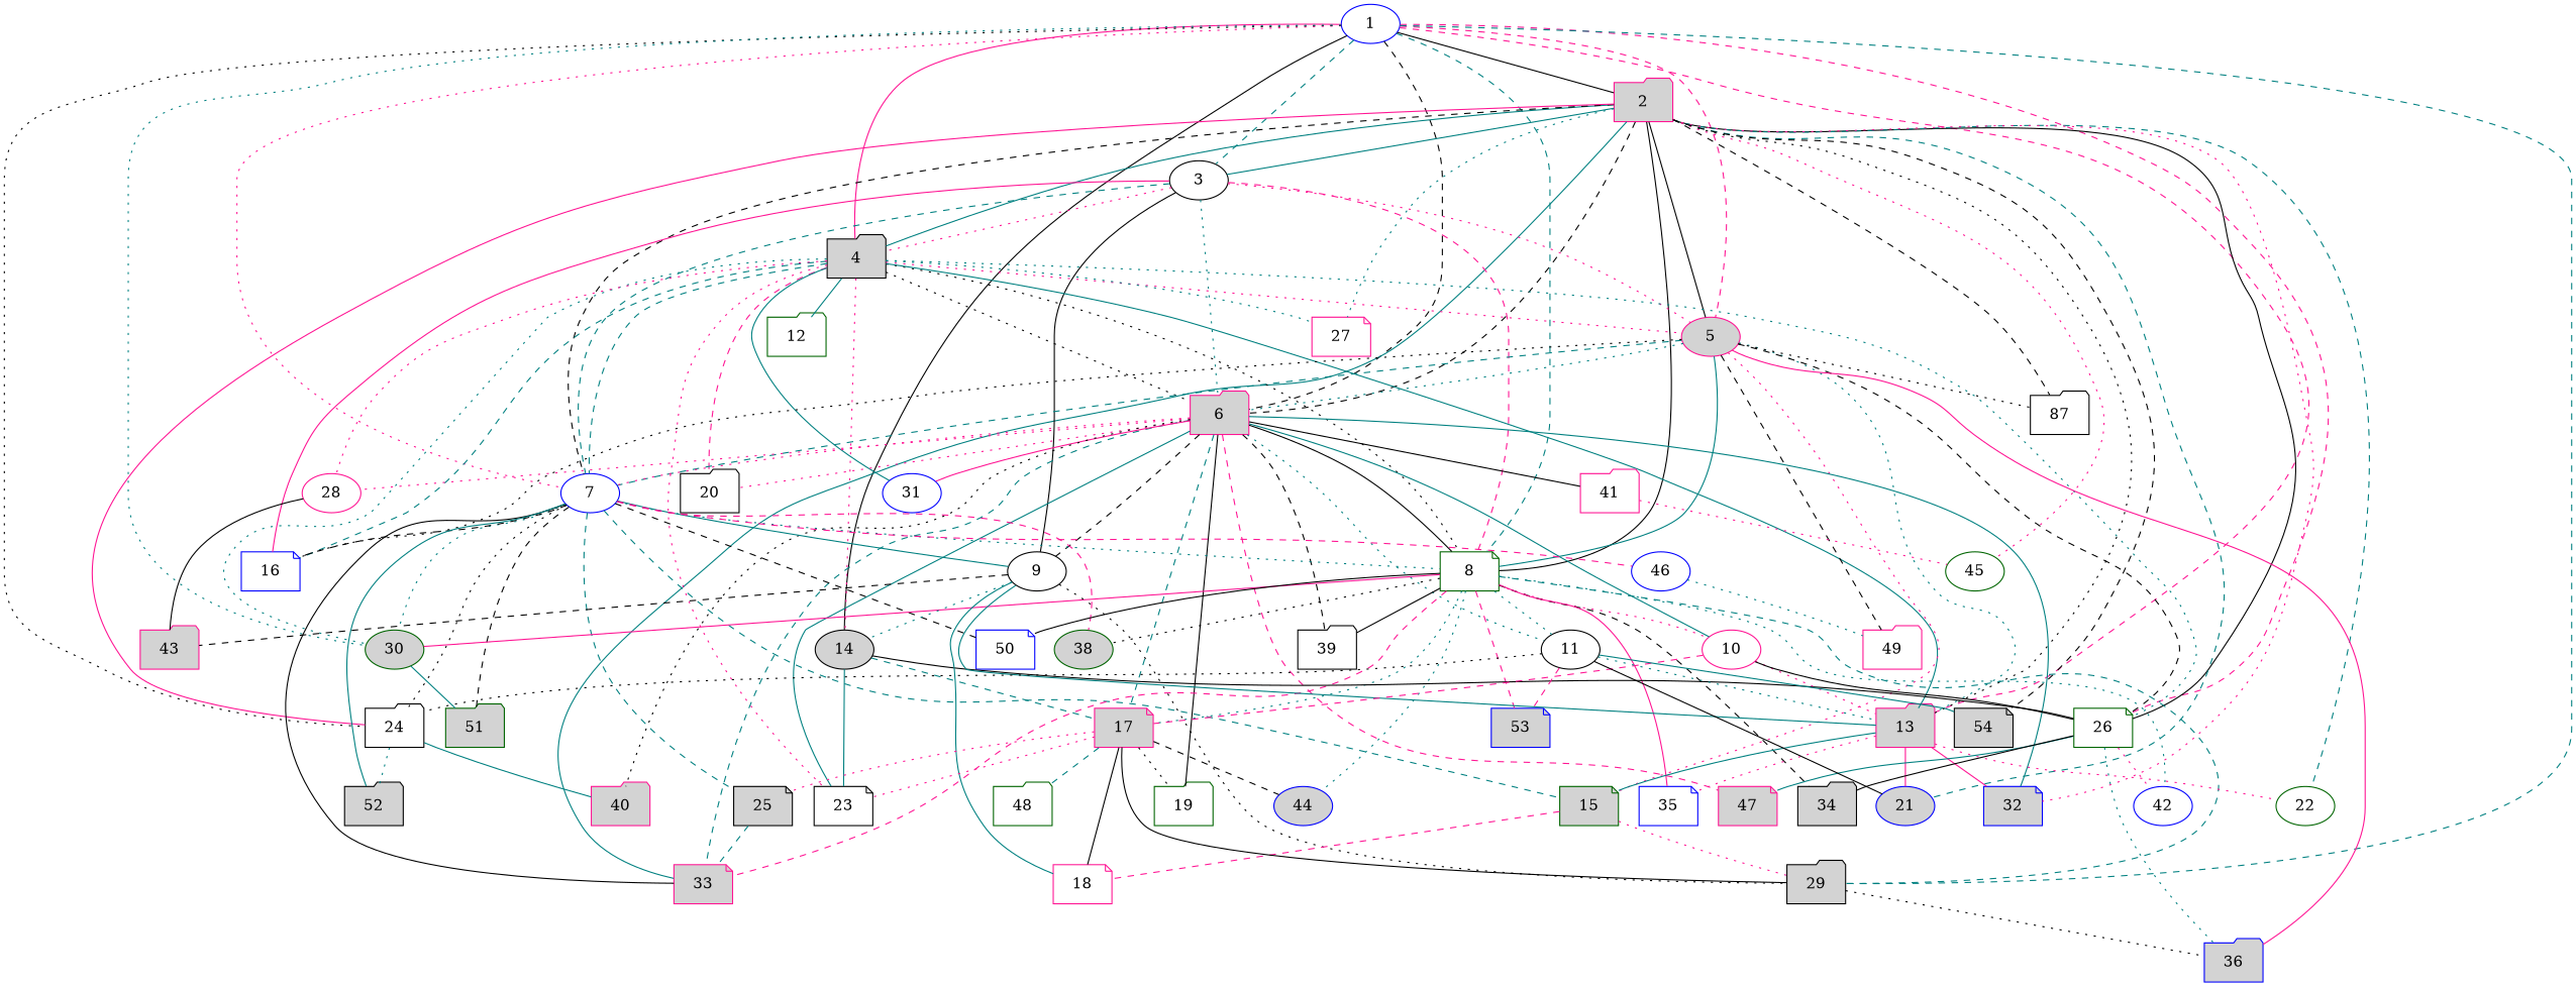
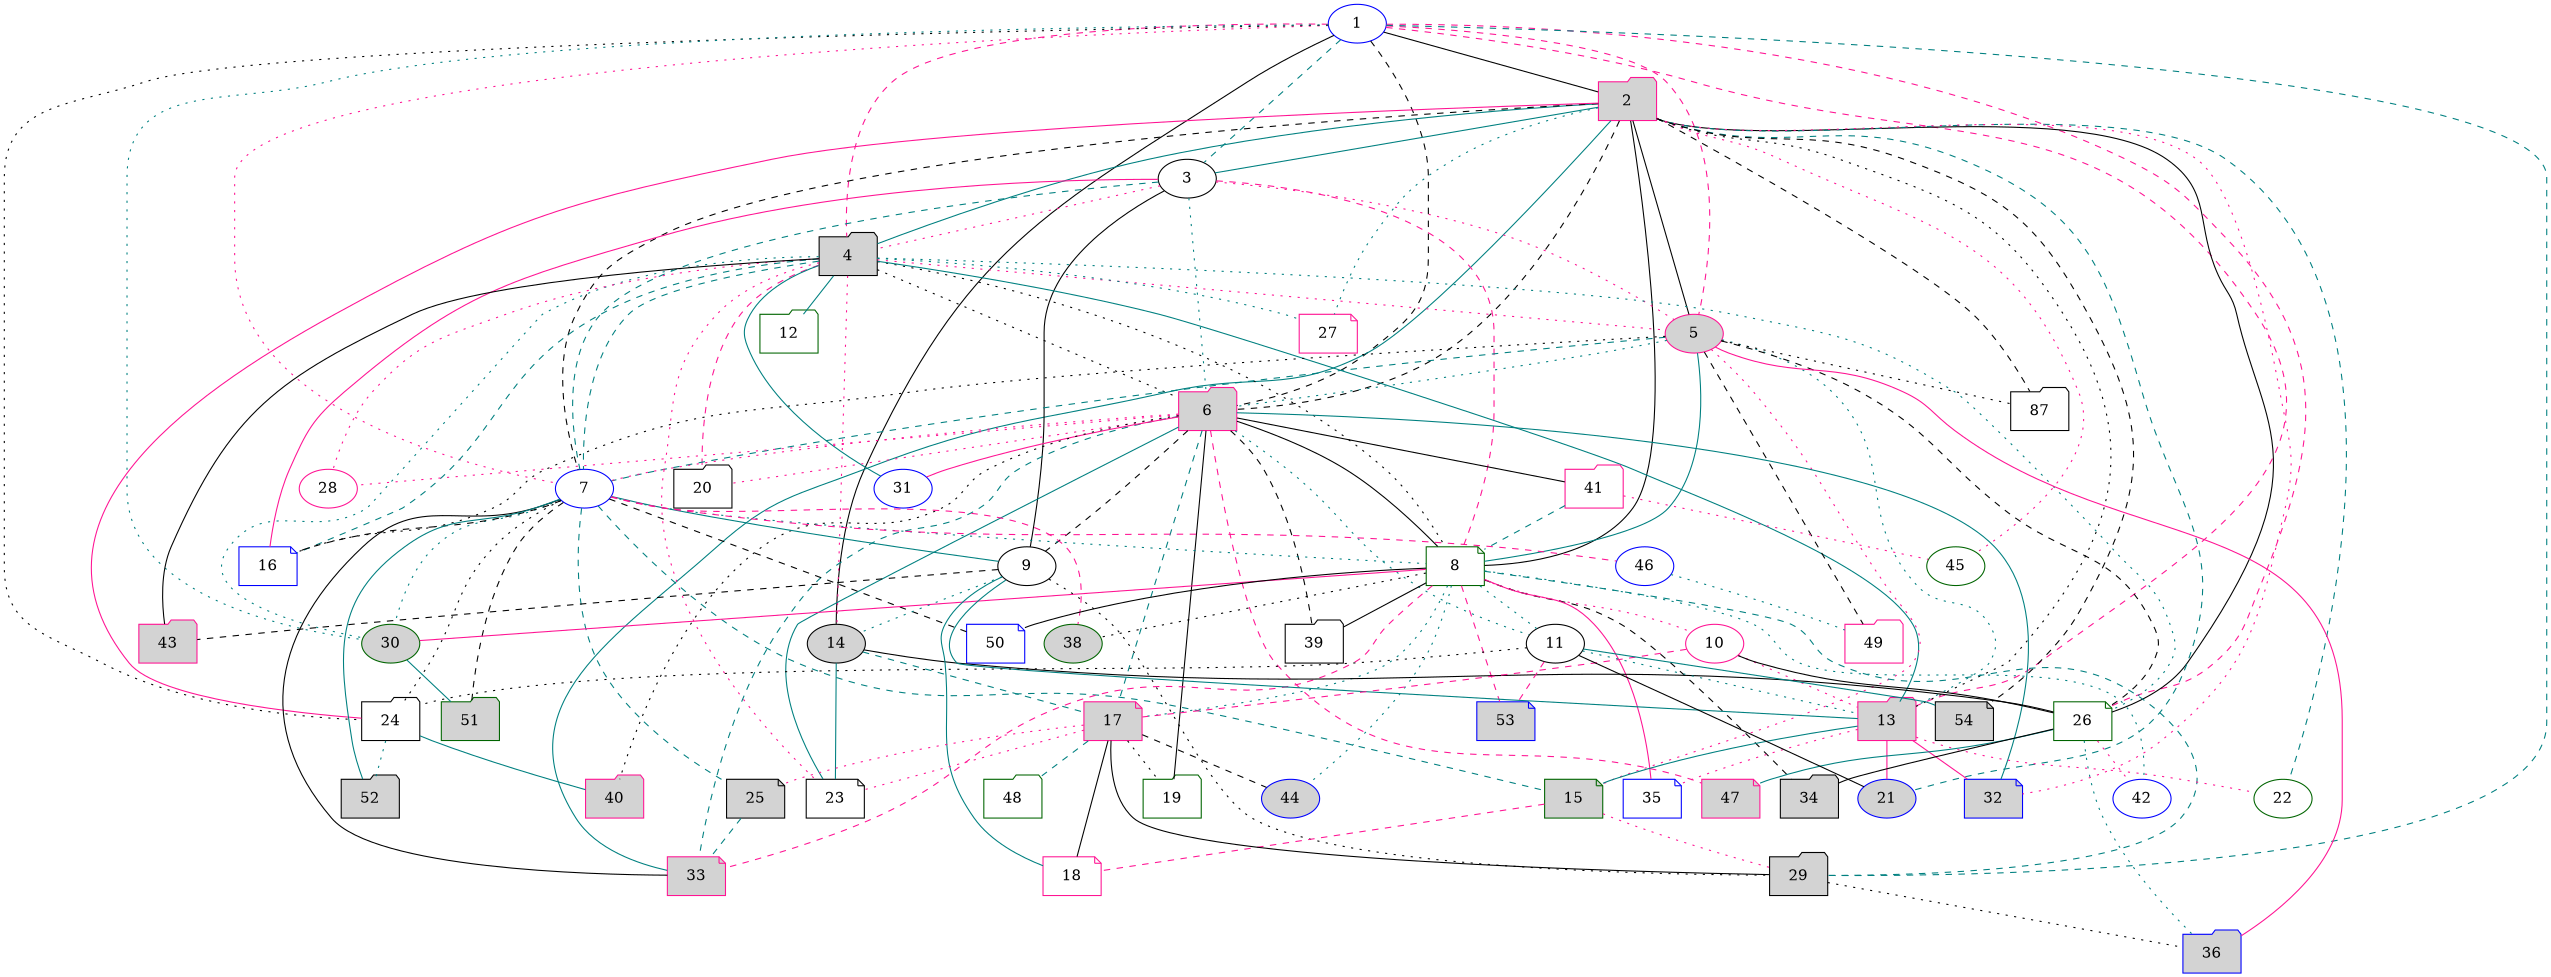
  graph {
    node [color=deeppink fillcolor=white shape=folder style=filled]
    edge [color=teal style=dotted weight=1.0]
    1 [color=blue shape=ellipse]
    2 [fillcolor=lightgrey]
    3 [color=black shape=ellipse]
    4 [color=black fillcolor=lightgrey]
    5 [fillcolor=lightgrey shape=ellipse]
    6 [fillcolor=lightgrey]
    7 [color=blue shape=ellipse]
    8 [color=darkgreen shape=note]
    13 [fillcolor=lightgrey]
    14 [color=black fillcolor=lightgrey shape=ellipse]
    24 [color=black]
    26 [color=darkgreen shape=note]
    29 [color=black fillcolor=lightgrey]
    30 [color=darkgreen fillcolor=lightgrey shape=ellipse]
    21 [color=blue fillcolor=lightgrey shape=ellipse]
    22 [color=darkgreen shape=ellipse]
    27 [shape=note]
    32 [color=blue fillcolor=lightgrey shape=note]
    33 [fillcolor=lightgrey shape=note]
    n20 [color=black label=87]
    45 [color=darkgreen shape=ellipse]
    54 [color=black fillcolor=lightgrey shape=note]
    9 [color=black shape=ellipse]
    16 [color=blue shape=note]
    12 [color=darkgreen]
    20 [color=black]
    23 [color=black shape=note]
    28 [shape=ellipse]
    31 [color=blue shape=ellipse]
    43 [fillcolor=lightgrey]
    15 [color=darkgreen fillcolor=lightgrey shape=note]
    36 [color=blue fillcolor=lightgrey]
    49
    10 [shape=ellipse]
    11 [color=black shape=ellipse]
    17 [fillcolor=lightgrey shape=note]
    19 [color=darkgreen]
    39 [color=black]
    40 [fillcolor=lightgrey]
    41
    47 [fillcolor=lightgrey shape=note]
    25 [color=black fillcolor=lightgrey shape=note]
    38 [color=darkgreen fillcolor=lightgrey shape=ellipse]
    46 [color=blue shape=ellipse]
    50 [color=blue shape=note]
    51 [color=darkgreen fillcolor=lightgrey]
    52 [color=black fillcolor=lightgrey]
    34 [color=black fillcolor=lightgrey]
    35 [color=blue shape=note]
    42 [color=blue shape=ellipse]
    44 [color=blue fillcolor=lightgrey shape=ellipse]
    53 [color=blue fillcolor=lightgrey shape=note]
    18 [shape=note]
    48 [color=darkgreen]
    1 -- 2 [color=black style=solid]
    1 -- 3 [style=dashed weight=2.0]
-   1 -- 4 [color=deeppink style=solid]
+   1 -- 4 [color=deeppink style=dashed]
    1 -- 5 [color=deeppink style=dashed weight=2.0]
    1 -- 6 [color=black style=dashed weight=2.0]
    1 -- 7 [color=deeppink]
-   1 -- 8 [style=dashed]
+   41 -- 8 [style=dashed]
    1 -- 13 [color=deeppink style=dashed weight=3.0]
    1 -- 14 [color=black style=solid]
    1 -- 24 [color=black weight=5.0]
    1 -- 26 [color=deeppink style=dashed]
    1 -- 29 [style=dashed]
    1 -- 30
    2 -- 3 [style=solid]
    2 -- 4 [style=solid]
    2 -- 5 [color=black style=solid weight=2.0]
    2 -- 6 [color=black style=dashed weight=2.0]
    2 -- 7 [color=black style=dashed weight=2.0]
    2 -- 8 [color=black style=solid]
    2 -- 13 [color=black]
    2 -- 24 [color=deeppink style=solid]
    2 -- 26 [color=black style=solid]
    2 -- 21 [style=dashed]
    2 -- 22 [style=dashed]
    2 -- 27
    2 -- 32 [color=deeppink]
    2 -- 33 [style=solid]
    2 -- n20 [color=black style=dashed]
    2 -- 45 [color=deeppink]
    2 -- 54 [color=black style=dashed]
    3 -- 4 [color=deeppink]
    3 -- 5 [color=deeppink weight=3.0]
    3 -- 6 [weight=2.0]
    3 -- 7 [style=dashed]
    3 -- 8 [color=deeppink style=dashed]
    3 -- 9 [color=black style=solid weight=5.0]
    3 -- 16 [color=deeppink style=solid]
    4 -- 5 [color=deeppink weight=2.0]
    4 -- 6 [color=black weight=5.0]
    4 -- 7 [style=dashed]
    4 -- 8 [color=black]
    4 -- 13 [style=solid]
    4 -- 14 [color=deeppink weight=2.0]
    4 -- 26
    4 -- 30
    4 -- 27
    4 -- 16 [style=dashed]
    4 -- 12 [style=solid]
    4 -- 20 [color=deeppink style=dashed weight=2.0]
    4 -- 23 [color=deeppink]
    4 -- 28 [color=deeppink]
    4 -- 31 [style=solid]
-   28 -- 43 [color=black style=solid]
+   4 -- 43 [color=black style=solid]
    5 -- 6 [weight=4.0]
    5 -- 7 [style=dashed weight=3.0]
    5 -- 8 [style=solid weight=3.0]
    5 -- 13
    5 -- 26 [color=black style=dashed]
    5 -- n20 [color=black]
    5 -- 16 [color=black]
    5 -- 15 [color=deeppink]
    5 -- 36 [color=deeppink style=solid weight=2.0]
    5 -- 49 [color=black style=dashed]
    6 -- 7 [color=deeppink weight=2.0]
    6 -- 8 [color=black style=solid weight=3.0]
    6 -- 32 [style=solid]
    6 -- 33 [style=dashed]
    6 -- 9 [color=black style=dashed]
    6 -- 20 [color=deeppink]
    6 -- 23 [style=solid]
    6 -- 28 [color=deeppink]
    6 -- 31 [color=deeppink style=solid]
-   6 -- 10 [style=solid]
    6 -- 11
    6 -- 17 [style=dashed]
    6 -- 19 [color=black style=solid]
    6 -- 39 [color=black style=dashed]
    6 -- 40 [color=black]
    6 -- 41 [color=black style=solid]
    6 -- 47 [color=deeppink style=dashed]
    7 -- 8
    7 -- 24 [color=black weight=2.0]
    7 -- 30
    7 -- 33 [color=black style=solid]
    7 -- 9 [style=solid]
    7 -- 16 [color=black style=dashed]
    7 -- 15 [style=dashed]
    7 -- 25 [style=dashed]
    7 -- 38 [color=deeppink style=dashed]
    7 -- 46 [color=deeppink style=dashed]
    7 -- 50 [color=black style=dashed]
    7 -- 51 [color=black style=dashed]
    7 -- 52 [style=solid]
    8 -- 29 [style=dashed]
    8 -- 30 [color=deeppink style=solid]
    8 -- 33 [color=deeppink style=dashed]
    8 -- 10 [color=deeppink]
    8 -- 11
    8 -- 17
    8 -- 39 [color=black style=solid]
    8 -- 38 [color=black]
    8 -- 50 [color=black style=solid]
    8 -- 34 [color=black style=dashed]
    8 -- 35 [color=deeppink style=solid]
    8 -- 42
    8 -- 44
    8 -- 53 [color=deeppink style=dashed]
    13 -- 21 [color=deeppink style=solid]
    13 -- 22 [color=deeppink]
    13 -- 32 [color=deeppink style=solid weight=2.0]
    13 -- 15 [style=solid]
    13 -- 35 [color=deeppink]
    14 -- 26 [color=black style=solid]
    14 -- 23 [style=solid]
    14 -- 17 [style=dashed]
    24 -- 40 [style=solid]
    24 -- 52
    26 -- 36
    26 -- 47 [style=solid]
    26 -- 34 [color=black style=solid]
    26 -- 42 [color=deeppink]
    29 -- 36 [color=black]
    30 -- 51 [style=solid]
    9 -- 13 [style=solid]
    9 -- 14
    9 -- 29 [color=black]
    9 -- 43 [color=black style=dashed]
    9 -- 18 [style=solid]
    15 -- 29 [color=deeppink]
    15 -- 18 [color=deeppink style=dashed]
    10 -- 13 [color=deeppink]
    10 -- 26 [color=black style=solid]
    10 -- 17 [color=deeppink style=dashed]
    11 -- 13
    11 -- 24 [color=black]
    11 -- 21 [color=black style=solid]
    11 -- 54 [style=solid]
    11 -- 53 [color=deeppink style=dashed]
    17 -- 29 [color=black style=solid]
    17 -- 23 [color=deeppink]
    17 -- 19 [color=black]
    17 -- 25 [color=deeppink]
    17 -- 44 [color=black style=dashed]
    17 -- 18 [color=black style=solid]
    17 -- 48 [style=dashed]
    41 -- 45 [color=deeppink]
    25 -- 33 [style=dashed]
    46 -- 49
  }
